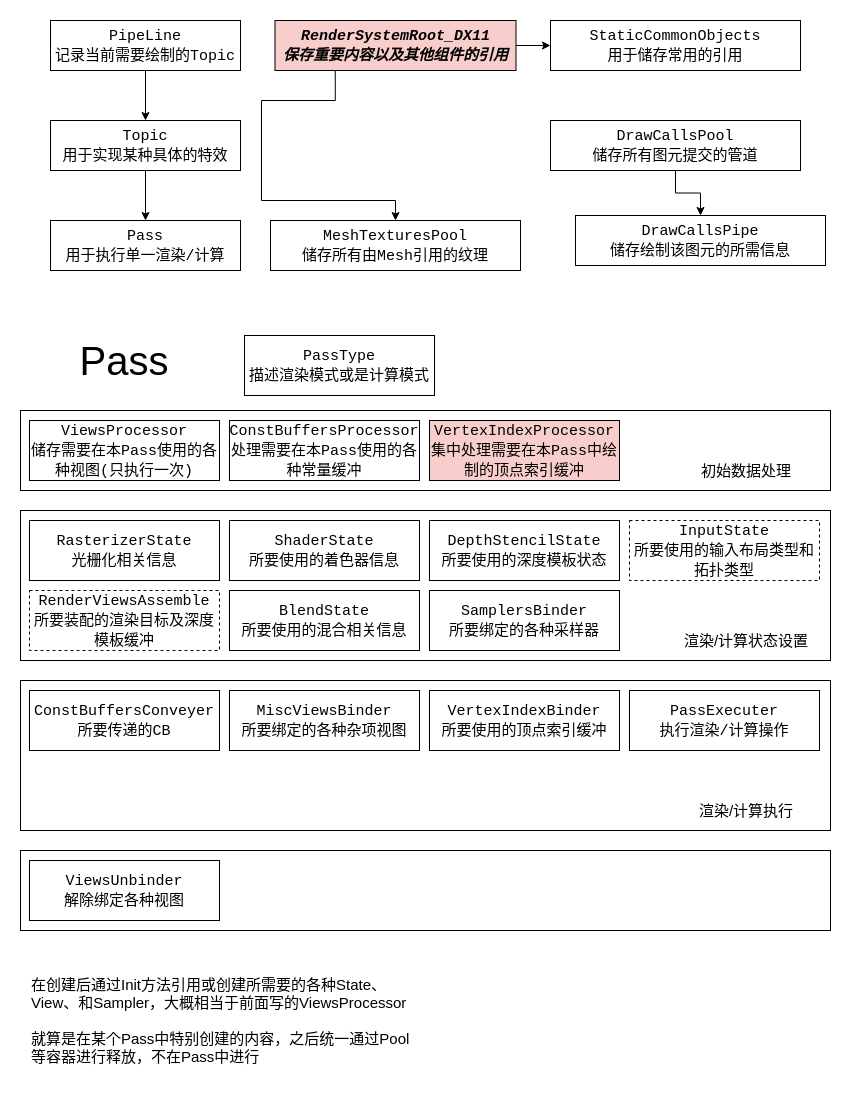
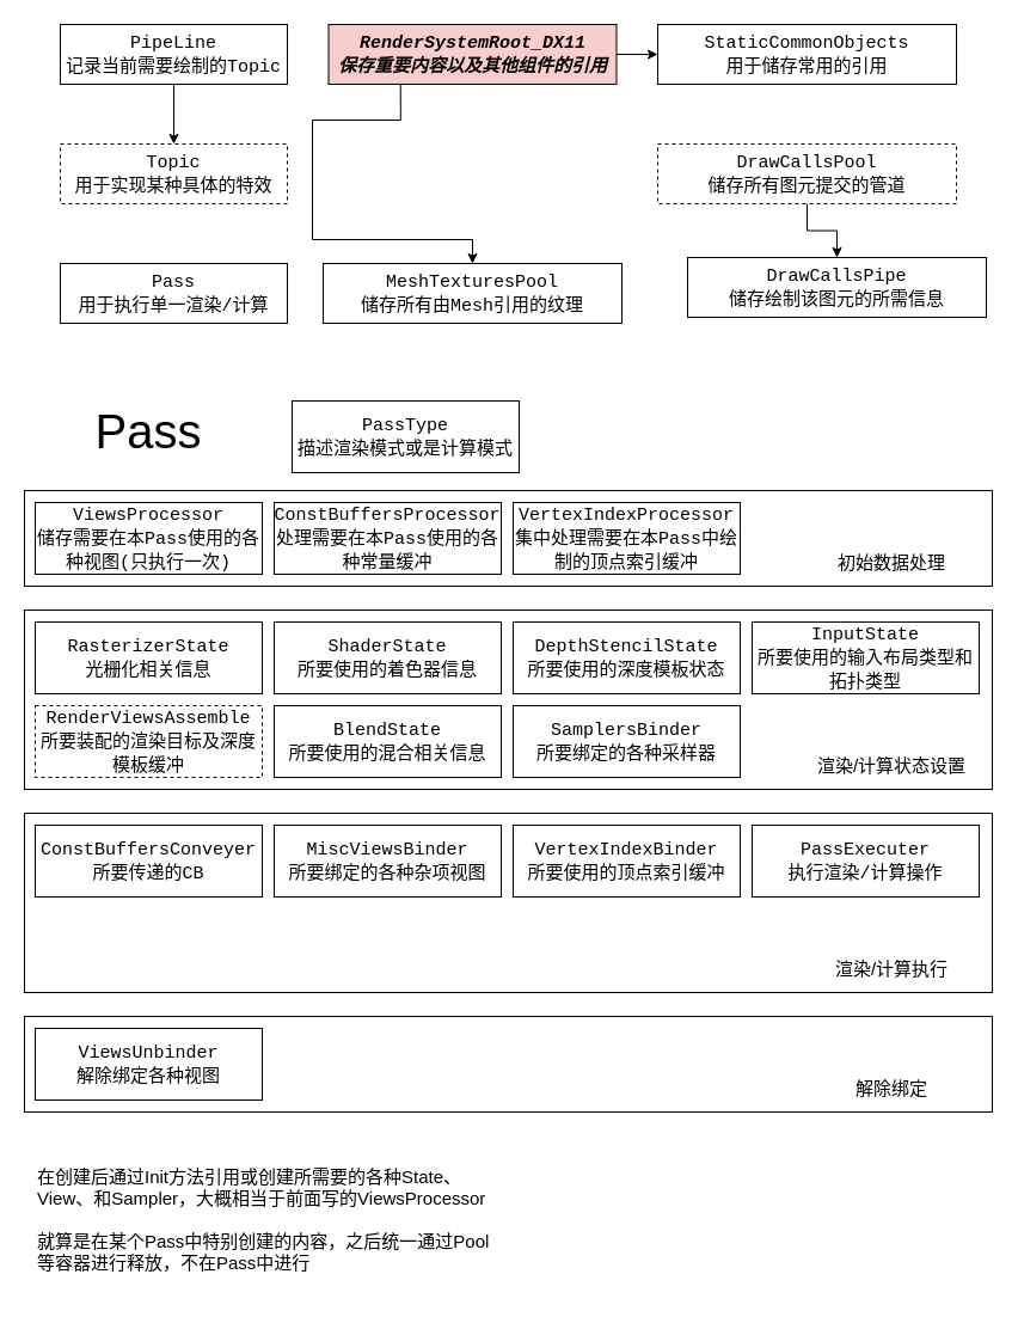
  <mxCell id="0" />
  <mxCell id="1" parent="0" />
  <mxCell id="2" value="" style="rounded=0;whiteSpace=wrap;html=1;fontSize=15;align=center;" parent="1" vertex="1"><mxGeometry x="20" y="850" width="810" height="80" as="geometry" /></mxCell>
  <mxCell id="3" value="" style="rounded=0;whiteSpace=wrap;html=1;fontSize=15;align=center;" parent="1" vertex="1"><mxGeometry x="20" y="680" width="810" height="150" as="geometry" /></mxCell>
  <mxCell id="4" value="" style="rounded=0;whiteSpace=wrap;html=1;fontSize=15;align=center;" parent="1" vertex="1"><mxGeometry x="20" y="510" width="810" height="150" as="geometry" /></mxCell>
  <mxCell id="5" value="" style="rounded=0;whiteSpace=wrap;html=1;fontSize=15;align=center;" parent="1" vertex="1"><mxGeometry x="20" y="410" width="810" height="80" as="geometry" /></mxCell>
- <mxCell id="6" style="edgeStyle=orthogonalEdgeStyle;rounded=0;orthogonalLoop=1;jettySize=auto;html=1;exitX=0.5;exitY=1;exitDx=0;exitDy=0;align=center;fontSize=15;" parent="1" source="7" target="8" edge="1"><mxGeometry relative="1" as="geometry" /></mxCell>
- <mxCell id="7" value="&lt;font style=&quot;font-size: 15px;&quot; face=&quot;Courier New&quot;&gt;Topic&lt;br style=&quot;font-size: 15px;&quot;&gt;用于实现某种具体的特效&lt;br style=&quot;font-size: 15px;&quot;&gt;&lt;/font&gt;" style="rounded=0;whiteSpace=wrap;html=1;align=center;fontSize=15;" parent="1" vertex="1"><mxGeometry x="50" y="120" width="190" height="50" as="geometry" /></mxCell>
+ <mxCell id="7" value="&lt;font style=&quot;font-size: 15px;&quot; face=&quot;Courier New&quot;&gt;Topic&lt;br style=&quot;font-size: 15px;&quot;&gt;用于实现某种具体的特效&lt;br style=&quot;font-size: 15px;&quot;&gt;&lt;/font&gt;" style="rounded=0;whiteSpace=wrap;html=1;align=center;fontSize=15;dashed=1;" parent="1" vertex="1"><mxGeometry x="50" y="120" width="190" height="50" as="geometry" /></mxCell>
  <mxCell id="8" value="&lt;font style=&quot;font-size: 15px;&quot; face=&quot;Courier New&quot;&gt;Pass&lt;br style=&quot;font-size: 15px;&quot;&gt;用于执行单一渲染/计算&lt;br style=&quot;font-size: 15px;&quot;&gt;&lt;/font&gt;" style="rounded=0;whiteSpace=wrap;html=1;align=center;fontSize=15;" parent="1" vertex="1"><mxGeometry x="50" y="220" width="190" height="50" as="geometry" /></mxCell>
  <mxCell id="9" style="edgeStyle=orthogonalEdgeStyle;rounded=0;orthogonalLoop=1;jettySize=auto;html=1;entryX=0.5;entryY=0;entryDx=0;entryDy=0;align=center;fontSize=15;" parent="1" source="10" target="7" edge="1"><mxGeometry relative="1" as="geometry" /></mxCell>
  <mxCell id="10" value="&lt;font style=&quot;font-size: 15px&quot; face=&quot;Courier New&quot;&gt;PipeLine&lt;br style=&quot;font-size: 15px&quot;&gt;记录当前需要绘制的Topic&lt;br style=&quot;font-size: 15px&quot;&gt;&lt;/font&gt;" style="rounded=0;whiteSpace=wrap;html=1;align=center;fontSize=15;" parent="1" vertex="1"><mxGeometry x="50" y="20" width="190" height="50" as="geometry" /></mxCell>
  <mxCell id="11" value="&lt;font style=&quot;font-size: 15px&quot; face=&quot;Courier New&quot;&gt;RasterizerState&lt;br style=&quot;font-size: 15px&quot;&gt;光栅化相关信息&lt;br style=&quot;font-size: 15px&quot;&gt;&lt;/font&gt;" style="rounded=0;whiteSpace=wrap;html=1;align=center;fontSize=15;" parent="1" vertex="1"><mxGeometry x="29" y="520" width="190" height="60" as="geometry" /></mxCell>
  <mxCell id="12" value="&lt;font face=&quot;Courier New&quot; style=&quot;font-size: 15px;&quot;&gt;&lt;span style=&quot;font-size: 15px;&quot;&gt;ShaderState&lt;/span&gt;&lt;br style=&quot;font-size: 15px;&quot;&gt;&lt;span style=&quot;font-size: 15px;&quot;&gt;所要使用的着色器信息&lt;/span&gt;&lt;br style=&quot;font-size: 15px;&quot;&gt;&lt;/font&gt;" style="rounded=0;whiteSpace=wrap;html=1;align=center;fontSize=15;" parent="1" vertex="1"><mxGeometry x="229" y="520" width="190" height="60" as="geometry" /></mxCell>
  <mxCell id="13" value="&lt;font style=&quot;font-size: 15px&quot; face=&quot;Courier New&quot;&gt;DepthStencilState&lt;br&gt;所要使用的深度模板状态&lt;br style=&quot;font-size: 15px&quot;&gt;&lt;/font&gt;" style="rounded=0;whiteSpace=wrap;html=1;align=center;fontSize=15;" parent="1" vertex="1"><mxGeometry x="429" y="520" width="190" height="60" as="geometry" /></mxCell>
- <mxCell id="14" value="&lt;font style=&quot;font-size: 15px&quot; face=&quot;Courier New&quot;&gt;InputState&lt;br&gt;所要使用的输入布局类型和拓扑类型&lt;br style=&quot;font-size: 15px&quot;&gt;&lt;/font&gt;" style="rounded=0;whiteSpace=wrap;html=1;align=center;fontSize=15;dashed=1;" parent="1" vertex="1"><mxGeometry x="629" y="520" width="190" height="60" as="geometry" /></mxCell>
+ <mxCell id="14" value="&lt;font style=&quot;font-size: 15px&quot; face=&quot;Courier New&quot;&gt;InputState&lt;br&gt;所要使用的输入布局类型和拓扑类型&lt;br style=&quot;font-size: 15px&quot;&gt;&lt;/font&gt;" style="rounded=0;whiteSpace=wrap;html=1;align=center;fontSize=15;" parent="1" vertex="1"><mxGeometry x="629" y="520" width="190" height="60" as="geometry" /></mxCell>
  <mxCell id="15" value="&lt;font style=&quot;font-size: 15px&quot; face=&quot;Courier New&quot;&gt;PassType&lt;br&gt;描述渲染模式或是计算模式&lt;br style=&quot;font-size: 15px&quot;&gt;&lt;/font&gt;" style="rounded=0;whiteSpace=wrap;html=1;align=center;fontSize=15;" parent="1" vertex="1"><mxGeometry x="244" y="335" width="190" height="60" as="geometry" /></mxCell>
  <mxCell id="16" value="&lt;font face=&quot;Courier New&quot; style=&quot;font-size: 15px&quot;&gt;MiscViewsBinder&lt;br&gt;所要绑定的各种杂项视图&lt;br style=&quot;font-size: 15px&quot;&gt;&lt;/font&gt;" style="rounded=0;whiteSpace=wrap;html=1;align=center;fontSize=15;" parent="1" vertex="1"><mxGeometry x="229" y="690" width="190" height="60" as="geometry" /></mxCell>
  <mxCell id="17" value="&lt;font style=&quot;font-size: 15px&quot; face=&quot;Courier New&quot;&gt;RenderViewsAssemble&lt;br&gt;所要装配的渲染目标及深度模板缓冲&lt;br style=&quot;font-size: 15px&quot;&gt;&lt;/font&gt;" style="rounded=0;whiteSpace=wrap;html=1;align=center;fontSize=15;dashed=1;" parent="1" vertex="1"><mxGeometry x="29" y="590" width="190" height="60" as="geometry" /></mxCell>
  <mxCell id="18" value="&lt;font style=&quot;font-size: 15px&quot; face=&quot;Courier New&quot;&gt;ConstBuffersConveyer&lt;br style=&quot;font-size: 15px&quot;&gt;所要传递的CB&lt;br style=&quot;font-size: 15px&quot;&gt;&lt;/font&gt;" style="rounded=0;whiteSpace=wrap;html=1;align=center;fontSize=15;" parent="1" vertex="1"><mxGeometry x="29" y="690" width="190" height="60" as="geometry" /></mxCell>
  <mxCell id="19" value="&lt;font face=&quot;Courier New&quot; style=&quot;font-size: 15px&quot;&gt;&lt;span style=&quot;font-size: 15px&quot;&gt;BlendState&lt;/span&gt;&lt;br style=&quot;font-size: 15px&quot;&gt;&lt;span style=&quot;font-size: 15px&quot;&gt;所要使用的混合相关信息&lt;/span&gt;&lt;br style=&quot;font-size: 15px&quot;&gt;&lt;/font&gt;" style="rounded=0;whiteSpace=wrap;html=1;align=center;fontSize=15;" parent="1" vertex="1"><mxGeometry x="229" y="590" width="190" height="60" as="geometry" /></mxCell>
  <mxCell id="20" value="&lt;font face=&quot;Courier New&quot; style=&quot;font-size: 15px&quot;&gt;SamplersBinder&lt;br&gt;所要绑定的各种采样器&lt;br style=&quot;font-size: 15px&quot;&gt;&lt;/font&gt;" style="rounded=0;whiteSpace=wrap;html=1;align=center;fontSize=15;" parent="1" vertex="1"><mxGeometry x="429" y="590" width="190" height="60" as="geometry" /></mxCell>
  <mxCell id="21" value="&lt;font face=&quot;Courier New&quot; style=&quot;font-size: 15px&quot;&gt;VertexIndexBinder&lt;br&gt;所要使用的顶点索引缓冲&lt;br style=&quot;font-size: 15px&quot;&gt;&lt;/font&gt;" style="rounded=0;whiteSpace=wrap;html=1;align=center;fontSize=15;" parent="1" vertex="1"><mxGeometry x="429" y="690" width="190" height="60" as="geometry" /></mxCell>
  <mxCell id="22" value="&lt;font face=&quot;Courier New&quot; style=&quot;font-size: 15px&quot;&gt;Pass&lt;/font&gt;&lt;span style=&quot;font-family: &amp;#34;courier new&amp;#34;&quot;&gt;Executer&lt;br&gt;&lt;/span&gt;&lt;font face=&quot;Courier New&quot; style=&quot;font-size: 15px&quot;&gt;执行渲染/计算操作&lt;br style=&quot;font-size: 15px&quot;&gt;&lt;/font&gt;" style="rounded=0;whiteSpace=wrap;html=1;align=center;fontSize=15;" parent="1" vertex="1"><mxGeometry x="629" y="690" width="190" height="60" as="geometry" /></mxCell>
  <mxCell id="23" value="&lt;font face=&quot;Courier New&quot; style=&quot;font-size: 15px&quot;&gt;ViewsUnbinder&lt;br&gt;解除绑定各种视图&lt;br style=&quot;font-size: 15px&quot;&gt;&lt;/font&gt;" style="rounded=0;whiteSpace=wrap;html=1;align=center;fontSize=15;" parent="1" vertex="1"><mxGeometry x="29" y="860" width="190" height="60" as="geometry" /></mxCell>
  <mxCell id="24" value="&lt;font face=&quot;Courier New&quot; style=&quot;font-size: 15px&quot;&gt;ViewsProcessor&lt;br&gt;储存需要在本Pass使用的各种视图(只执行一次)&lt;br style=&quot;font-size: 15px&quot;&gt;&lt;/font&gt;" style="rounded=0;whiteSpace=wrap;html=1;align=center;fontSize=15;" parent="1" vertex="1"><mxGeometry x="29" y="420" width="190" height="60" as="geometry" /></mxCell>
  <mxCell id="25" value="渲染/计算执行" style="text;html=1;strokeColor=none;fillColor=none;align=center;verticalAlign=middle;whiteSpace=wrap;rounded=0;fontSize=15;" parent="1" vertex="1"><mxGeometry x="686" y="800" width="120" height="20" as="geometry" /></mxCell>
+ <mxCell id="26" value="解除绑定" style="text;html=1;strokeColor=none;fillColor=none;align=center;verticalAlign=middle;whiteSpace=wrap;rounded=0;fontSize=15;" parent="1" vertex="1"><mxGeometry x="686" y="900" width="120" height="20" as="geometry" /></mxCell>
  <mxCell id="27" value="&lt;font face=&quot;Courier New&quot; style=&quot;font-size: 15px&quot;&gt;ConstBuffersProcessor&lt;br&gt;处理需要在本Pass使用的各种常量缓冲&lt;br style=&quot;font-size: 15px&quot;&gt;&lt;/font&gt;" style="rounded=0;whiteSpace=wrap;html=1;align=center;fontSize=15;" parent="1" vertex="1"><mxGeometry x="229" y="420" width="190" height="60" as="geometry" /></mxCell>
- <mxCell id="28" value="&lt;font face=&quot;Courier New&quot; style=&quot;font-size: 15px&quot;&gt;VertexIndexProcessor&lt;br&gt;集中处理需要在本Pass中绘制的顶点索引缓冲&lt;br style=&quot;font-size: 15px&quot;&gt;&lt;/font&gt;" style="rounded=0;whiteSpace=wrap;html=1;align=center;fontSize=15;fillColor=#f8cecc;" parent="1" vertex="1"><mxGeometry x="429" y="420" width="190" height="60" as="geometry" /></mxCell>
+ <mxCell id="28" value="&lt;font face=&quot;Courier New&quot; style=&quot;font-size: 15px&quot;&gt;VertexIndexProcessor&lt;br&gt;集中处理需要在本Pass中绘制的顶点索引缓冲&lt;br style=&quot;font-size: 15px&quot;&gt;&lt;/font&gt;" style="rounded=0;whiteSpace=wrap;html=1;align=center;fontSize=15;" parent="1" vertex="1"><mxGeometry x="429" y="420" width="190" height="60" as="geometry" /></mxCell>
  <mxCell id="29" value="&lt;font style=&quot;font-size: 40px&quot;&gt;Pass&lt;/font&gt;" style="text;html=1;strokeColor=none;fillColor=none;align=center;verticalAlign=middle;whiteSpace=wrap;rounded=0;fontSize=15;" parent="1" vertex="1"><mxGeometry x="104" y="350" width="40" height="20" as="geometry" /></mxCell>
  <mxCell id="30" value="初始数据处理" style="text;html=1;strokeColor=none;fillColor=none;align=center;verticalAlign=middle;whiteSpace=wrap;rounded=0;fontSize=15;" parent="1" vertex="1"><mxGeometry x="686" y="460" width="120" height="20" as="geometry" /></mxCell>
  <mxCell id="31" value="渲染/计算状态设置" style="text;html=1;strokeColor=none;fillColor=none;align=center;verticalAlign=middle;whiteSpace=wrap;rounded=0;fontSize=15;" parent="1" vertex="1"><mxGeometry x="681" y="630" width="130" height="20" as="geometry" /></mxCell>
  <mxCell id="32" value="&lt;font style=&quot;font-size: 15px&quot; face=&quot;Courier New&quot;&gt;MeshTexturesPool&lt;br&gt;储存所有由Mesh引用的纹理&lt;br style=&quot;font-size: 15px&quot;&gt;&lt;/font&gt;" style="rounded=0;whiteSpace=wrap;html=1;align=center;fontSize=15;" parent="1" vertex="1"><mxGeometry x="270" y="220" width="250" height="50" as="geometry" /></mxCell>
  <mxCell id="33" value="" style="edgeStyle=orthogonalEdgeStyle;rounded=0;orthogonalLoop=1;jettySize=auto;html=1;" parent="1" source="34" target="35" edge="1"><mxGeometry relative="1" as="geometry" /></mxCell>
- <mxCell id="34" value="&lt;font style=&quot;font-size: 15px&quot; face=&quot;Courier New&quot;&gt;DrawCallsPool&lt;br&gt;储存所有图元提交的管道&lt;br style=&quot;font-size: 15px&quot;&gt;&lt;/font&gt;" style="rounded=0;whiteSpace=wrap;html=1;align=center;fontSize=15;" parent="1" vertex="1"><mxGeometry x="550" y="120" width="250" height="50" as="geometry" /></mxCell>
+ <mxCell id="34" value="&lt;font style=&quot;font-size: 15px&quot; face=&quot;Courier New&quot;&gt;DrawCallsPool&lt;br&gt;储存所有图元提交的管道&lt;br style=&quot;font-size: 15px&quot;&gt;&lt;/font&gt;" style="rounded=0;whiteSpace=wrap;html=1;align=center;fontSize=15;dashed=1;" parent="1" vertex="1"><mxGeometry x="550" y="120" width="250" height="50" as="geometry" /></mxCell>
  <mxCell id="35" value="&lt;font style=&quot;font-size: 15px&quot; face=&quot;Courier New&quot;&gt;DrawCallsPipe&lt;br&gt;储存绘制该图元的所需信息&lt;br style=&quot;font-size: 15px&quot;&gt;&lt;/font&gt;" style="rounded=0;whiteSpace=wrap;html=1;align=center;fontSize=15;" parent="1" vertex="1"><mxGeometry x="575" y="215" width="250" height="50" as="geometry" /></mxCell>
  <mxCell id="36" value="&lt;div&gt;&lt;span style=&quot;font-size: 15px&quot;&gt;在创建后通过Init方法引用或创建所需要的各种State、View、和Sampler，大概相当于前面写的ViewsProcessor&lt;/span&gt;&lt;/div&gt;&lt;div&gt;&lt;span style=&quot;font-size: 15px&quot;&gt;&lt;br&gt;&lt;/span&gt;&lt;/div&gt;&lt;div&gt;&lt;span style=&quot;font-size: 15px&quot;&gt;就算是在某个Pass中特别创建的内容，之后统一通过Pool等容器进行释放，不在Pass中进行&lt;/span&gt;&lt;/div&gt;" style="text;html=1;strokeColor=none;fillColor=none;align=left;verticalAlign=middle;whiteSpace=wrap;rounded=0;" parent="1" vertex="1"><mxGeometry x="29" y="960" width="381" height="120" as="geometry" /></mxCell>
  <mxCell id="37" style="edgeStyle=orthogonalEdgeStyle;rounded=0;orthogonalLoop=1;jettySize=auto;html=1;exitX=0.25;exitY=1;exitDx=0;exitDy=0;entryX=0.5;entryY=0;entryDx=0;entryDy=0;" parent="1" source="39" target="32" edge="1"><mxGeometry relative="1" as="geometry"><Array as="points"><mxPoint x="335" y="100" /><mxPoint x="261" y="100" /><mxPoint x="261" y="200" /><mxPoint x="395" y="200" /></Array></mxGeometry></mxCell>
  <mxCell id="38" value="" style="edgeStyle=orthogonalEdgeStyle;rounded=0;orthogonalLoop=1;jettySize=auto;html=1;" parent="1" source="39" target="40" edge="1"><mxGeometry relative="1" as="geometry" /></mxCell>
  <mxCell id="39" value="&lt;font style=&quot;font-size: 15px&quot; face=&quot;Courier New&quot;&gt;&lt;b&gt;&lt;i&gt;RenderSystemRoot_DX11&lt;br&gt;保存重要内容以及其他组件的引用&lt;/i&gt;&lt;/b&gt;&lt;br style=&quot;font-size: 15px&quot;&gt;&lt;/font&gt;" style="rounded=0;whiteSpace=wrap;html=1;align=center;fontSize=15;fillColor=#f8cecc;" parent="1" vertex="1"><mxGeometry x="274.5" y="20" width="241" height="50" as="geometry" /></mxCell>
  <mxCell id="40" value="&lt;font style=&quot;font-size: 15px&quot; face=&quot;Courier New&quot;&gt;StaticCommonObjects&lt;br&gt;用于储存常用的引用&lt;br style=&quot;font-size: 15px&quot;&gt;&lt;/font&gt;" style="rounded=0;whiteSpace=wrap;html=1;align=center;fontSize=15;" parent="1" vertex="1"><mxGeometry x="550" y="20" width="250" height="50" as="geometry" /></mxCell>
